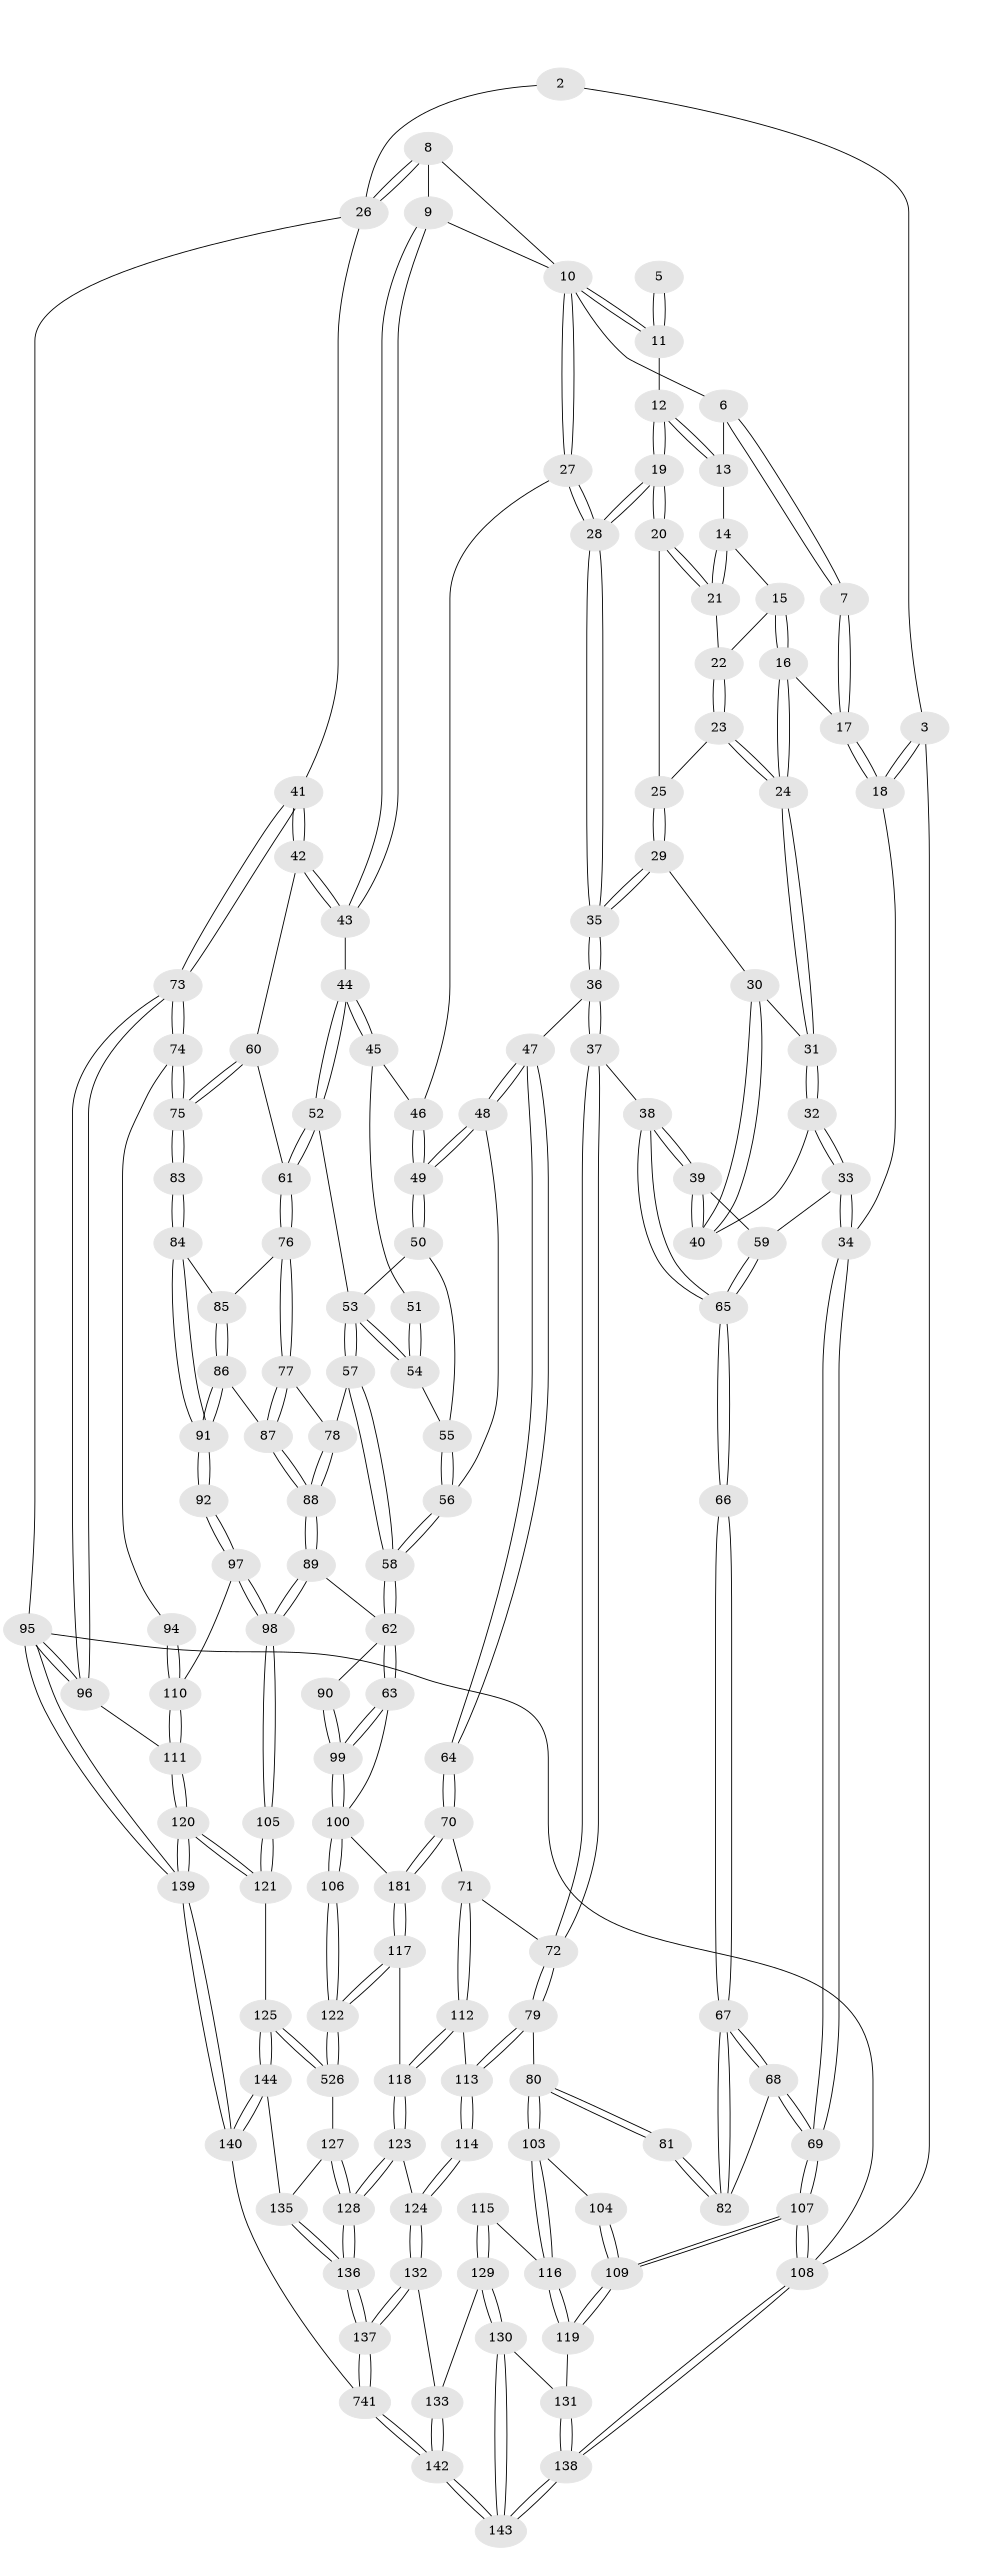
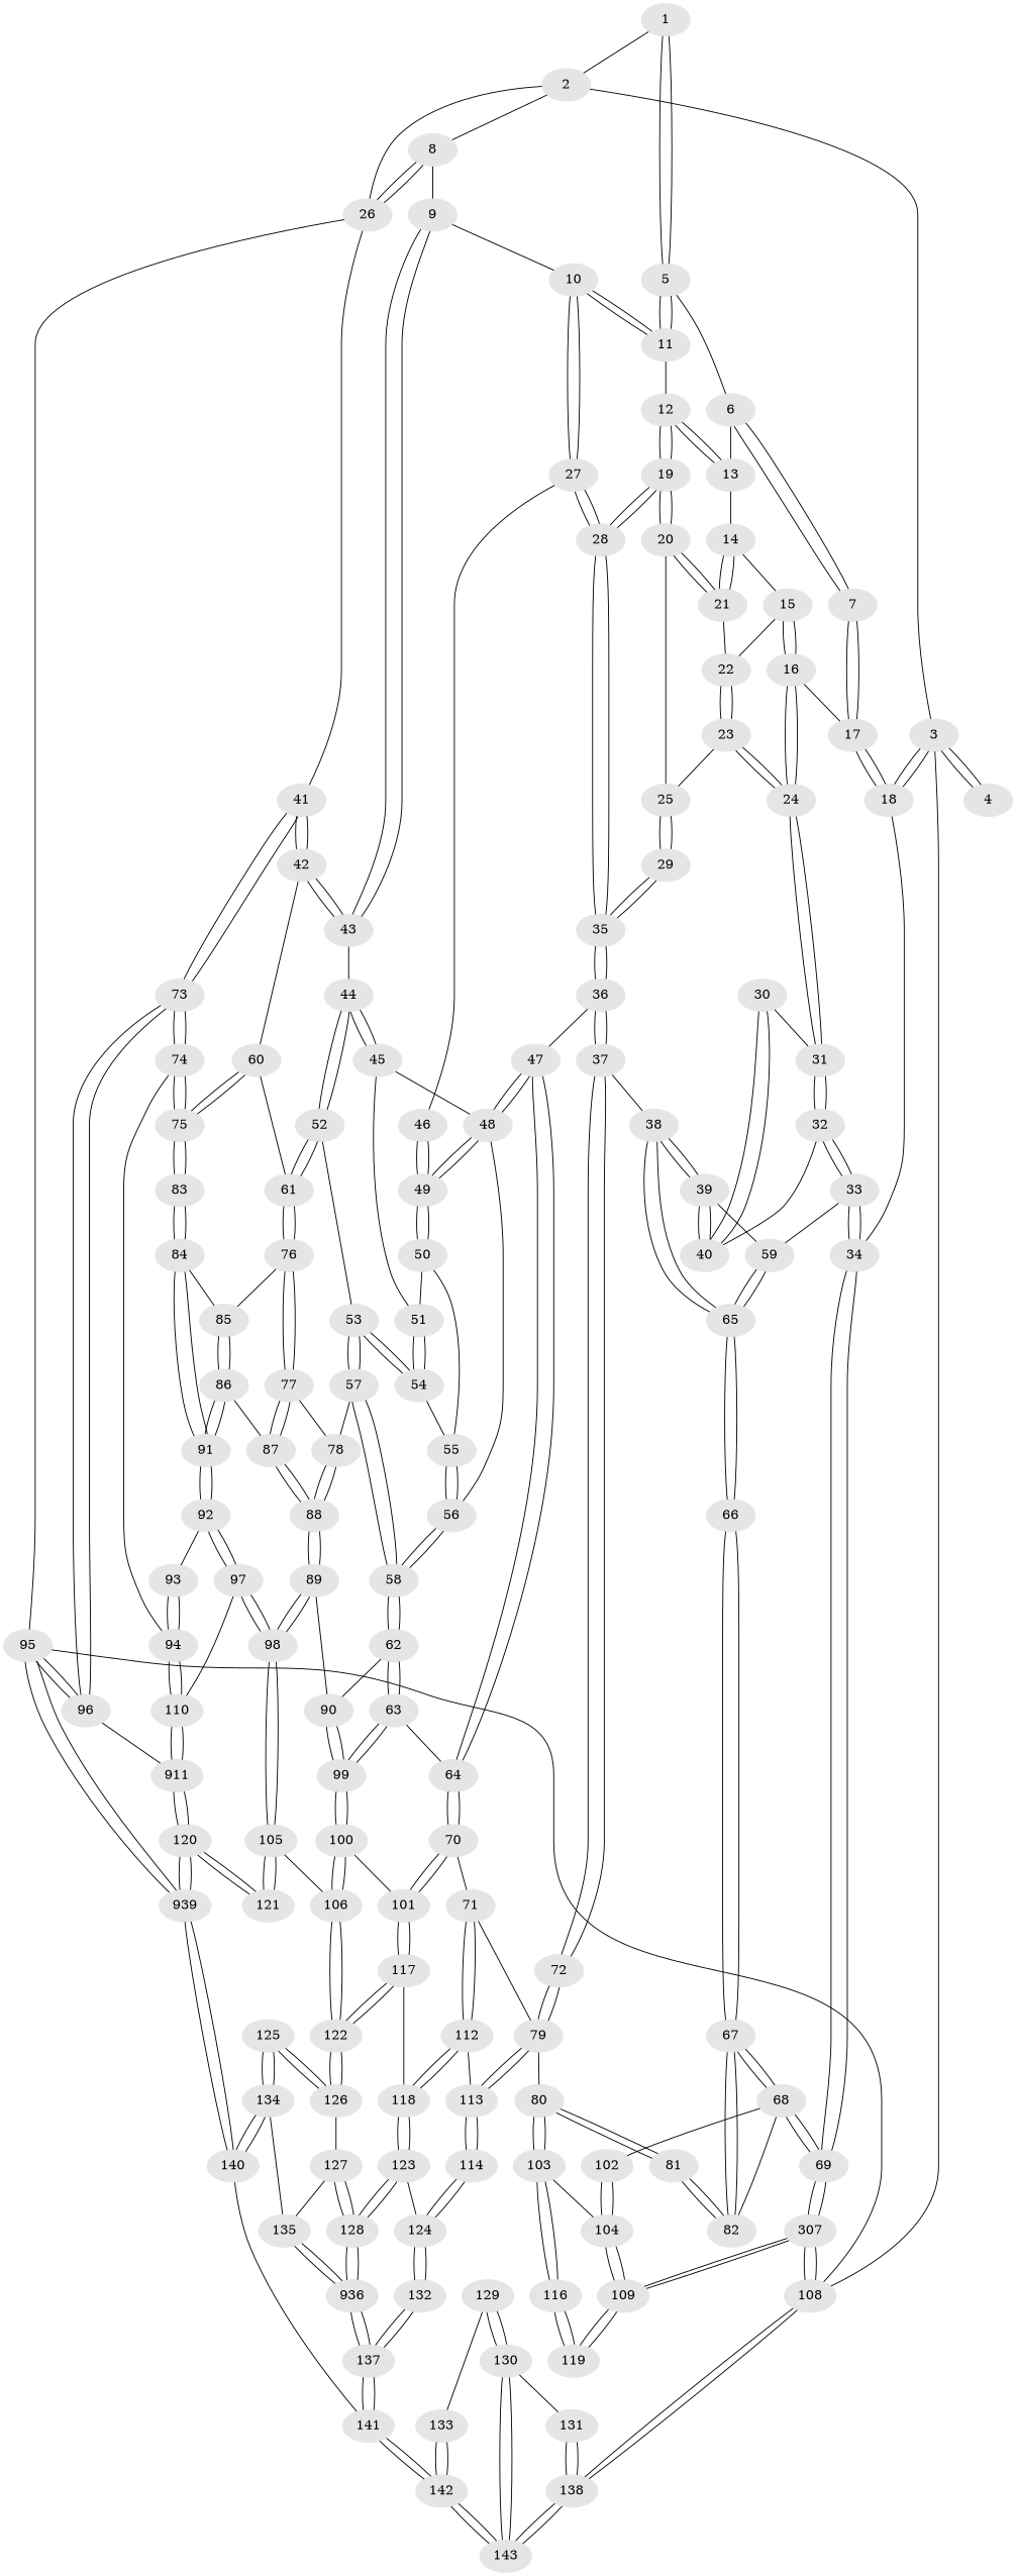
  graph {
    node [color=gray90 style=filled]
+   1
    2
    5
    3
    8
    26
    6
    11
+   4
    18
    108
    9
    41
    95
    34
    138
    7
    17
    13
    12
    14
    10
    43
    27
    44
    28
    46
    19
    20
    15
    21
    16
    22
    24
    23
    31
    69
    25
    35
    29
    32
    30
    42
    73
    96
-   139
+   139 [label=939]
    49
    36
    40
    33
    59
    65
-   107
+   107 [label=307]
    37
    47
    38
    72
    48
    64
    39
    79
    66
    60
    74
    61
    75
    45
    52
    51
    53
    54
    50
    56
    70
    58
    55
    57
    76
    78
    62
    88
    63
    90
    83
    77
    85
    99
    100
    71
-   101 [label=181]
+   101
    67
    82
    68
+   102
    104
    109
    112
    117
    113
    118
    80
    94
-   111
+   111 [label=911]
    110
    84
    87
    86
    89
    81
    103
    114
    116
    91
    92
    98
    105
+   93
    97
    140
    120
    106
    121
    122
    119
    125
-   126 [label=526]
+   126
    143
    131
    123
    124
-   115
    129
    132
    130
    133
    128
-   134 [label=144]
+   134
    127
-   136
+   136 [label=936]
    137
    135
    142
-   141 [label=741]
+   141
+   1 -- 2
+   1 -- 5
+   1 -- 5
    2 -- 3
-   10 -- 8
+   2 -- 8
    2 -- 26
-   10 -- 6
+   5 -- 6
    5 -- 11
    5 -- 11
+   3 -- 4
+   3 -- 4
    3 -- 18
    3 -- 18
    3 -- 108
    8 -- 26
    8 -- 26
    8 -- 9
    26 -- 41
    26 -- 95
    6 -- 7
    6 -- 7
    6 -- 13
    11 -- 12
    18 -- 34
    108 -- 138
    108 -- 138
    9 -- 10
    9 -- 43
    9 -- 43
    41 -- 42
    41 -- 42
    41 -- 73
    41 -- 73
    95 -- 108
    95 -- 96
    95 -- 96
    95 -- 139
    95 -- 139
    34 -- 69
    34 -- 69
    138 -- 143
    138 -- 143
    7 -- 17
    7 -- 17
    17 -- 18
    17 -- 18
    13 -- 14
    12 -- 13
    12 -- 13
    12 -- 19
    12 -- 19
    14 -- 15
    14 -- 21
    14 -- 21
    10 -- 11
    10 -- 11
    10 -- 27
    10 -- 27
    43 -- 44
    27 -- 28
    27 -- 28
    27 -- 46
    44 -- 45
    44 -- 45
    44 -- 52
    44 -- 52
    28 -- 35
    28 -- 35
    46 -- 49
    46 -- 49
    19 -- 28
    19 -- 28
    19 -- 20
    19 -- 20
    20 -- 21
    20 -- 21
    20 -- 25
    15 -- 16
    15 -- 16
    15 -- 22
    21 -- 22
    16 -- 17
    16 -- 24
    16 -- 24
    22 -- 23
    22 -- 23
    24 -- 31
    24 -- 31
    23 -- 24
    23 -- 24
    23 -- 25
    31 -- 32
    31 -- 32
    69 -- 107
    69 -- 107
    25 -- 29
    25 -- 29
    35 -- 36
    35 -- 36
    29 -- 35
    29 -- 35
-   29 -- 30
    32 -- 40
    32 -- 33
    32 -- 33
    30 -- 31
    30 -- 40
    30 -- 40
    42 -- 43
    42 -- 43
    42 -- 60
    73 -- 96
    73 -- 96
    73 -- 74
    73 -- 74
    96 -- 111
    139 -- 140
    139 -- 140
    49 -- 50
    49 -- 50
    36 -- 37
    36 -- 37
    36 -- 47
    33 -- 34
    33 -- 34
    33 -- 59
    59 -- 65
    59 -- 65
    65 -- 66
    65 -- 66
    107 -- 108
    107 -- 108
    107 -- 109
    107 -- 109
    37 -- 38
    37 -- 72
    37 -- 72
    47 -- 48
    47 -- 48
    47 -- 64
    47 -- 64
    38 -- 65
    38 -- 65
    38 -- 39
    38 -- 39
    72 -- 79
    72 -- 79
    48 -- 49
    48 -- 49
    48 -- 56
    64 -- 70
    64 -- 70
    39 -- 40
    39 -- 40
    39 -- 59
    79 -- 113
    79 -- 113
    79 -- 80
    66 -- 67
    66 -- 67
    60 -- 61
    60 -- 75
    60 -- 75
    74 -- 75
    74 -- 75
    74 -- 94
    61 -- 76
    61 -- 76
    75 -- 83
    75 -- 83
-   45 -- 46
+   45 -- 48
    45 -- 51
    52 -- 61
    52 -- 61
    52 -- 53
    51 -- 54
    51 -- 54
    53 -- 54
    53 -- 54
    53 -- 57
    53 -- 57
    54 -- 55
-   50 -- 53
+   50 -- 51
    50 -- 55
    56 -- 58
    56 -- 58
    70 -- 71
    70 -- 101
    70 -- 101
    58 -- 62
    58 -- 62
    55 -- 56
    55 -- 56
    57 -- 58
    57 -- 58
    57 -- 78
    76 -- 77
    76 -- 77
    76 -- 85
    78 -- 88
    78 -- 88
    62 -- 63
    62 -- 63
    62 -- 90
    88 -- 89
    88 -- 89
-   63 -- 100
+   63 -- 64
    63 -- 99
    63 -- 99
    90 -- 99
    90 -- 99
    83 -- 84
    83 -- 84
    77 -- 78
    77 -- 87
    77 -- 87
    85 -- 86
    85 -- 86
    99 -- 100
    99 -- 100
    100 -- 101
    100 -- 106
    100 -- 106
-   71 -- 72
+   71 -- 79
    71 -- 112
    71 -- 112
    101 -- 117
    101 -- 117
    67 -- 82
    67 -- 82
    67 -- 68
    67 -- 68
    68 -- 69
    68 -- 69
    68 -- 82
+   68 -- 102
+   102 -- 104
+   102 -- 104
    104 -- 109
    104 -- 109
    109 -- 119
    109 -- 119
    112 -- 113
    112 -- 118
    112 -- 118
    117 -- 118
    117 -- 122
    117 -- 122
    113 -- 114
    113 -- 114
    118 -- 123
    118 -- 123
    80 -- 81
    80 -- 81
    80 -- 103
    80 -- 103
    94 -- 110
    94 -- 110
    111 -- 120
    111 -- 120
    110 -- 111
    110 -- 111
    84 -- 85
    84 -- 91
    84 -- 91
    87 -- 88
    87 -- 88
    86 -- 87
    86 -- 91
    86 -- 91
-   89 -- 62
+   89 -- 90
    89 -- 98
    89 -- 98
    81 -- 82
    81 -- 82
    103 -- 104
    103 -- 116
    103 -- 116
    114 -- 124
    114 -- 124
    116 -- 119
    116 -- 119
    91 -- 92
    91 -- 92
+   92 -- 93
    92 -- 97
    92 -- 97
    98 -- 105
    98 -- 105
+   105 -- 106
    105 -- 121
    105 -- 121
+   93 -- 94
+   93 -- 94
    97 -- 110
    97 -- 98
    97 -- 98
    140 -- 141
    120 -- 139
    120 -- 139
    120 -- 121
    120 -- 121
    106 -- 122
    106 -- 122
-   121 -- 125
    122 -- 126
    122 -- 126
-   119 -- 131
    125 -- 126
    125 -- 126
    125 -- 134
    125 -- 134
    126 -- 127
    131 -- 138
    131 -- 138
    123 -- 124
    123 -- 128
    123 -- 128
    124 -- 132
    124 -- 132
-   115 -- 116
-   115 -- 129
-   115 -- 129
    129 -- 130
    129 -- 130
    129 -- 133
-   132 -- 133
    132 -- 137
    132 -- 137
    130 -- 143
    130 -- 143
    130 -- 131
    133 -- 142
    133 -- 142
    128 -- 136
    128 -- 136
    134 -- 140
    134 -- 140
    134 -- 135
    127 -- 128
    127 -- 128
    127 -- 135
    136 -- 137
    136 -- 137
    137 -- 141
    137 -- 141
    135 -- 136
    135 -- 136
    142 -- 143
    142 -- 143
    141 -- 142
    141 -- 142
  }
